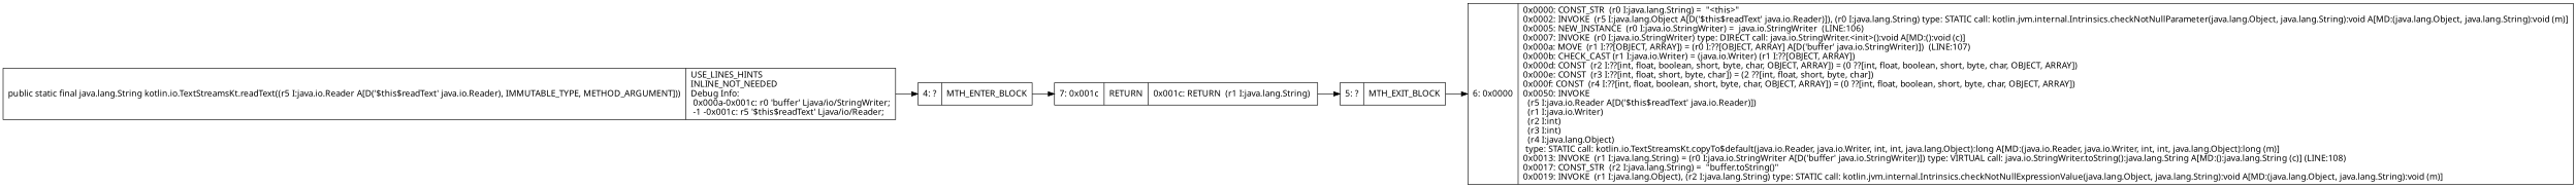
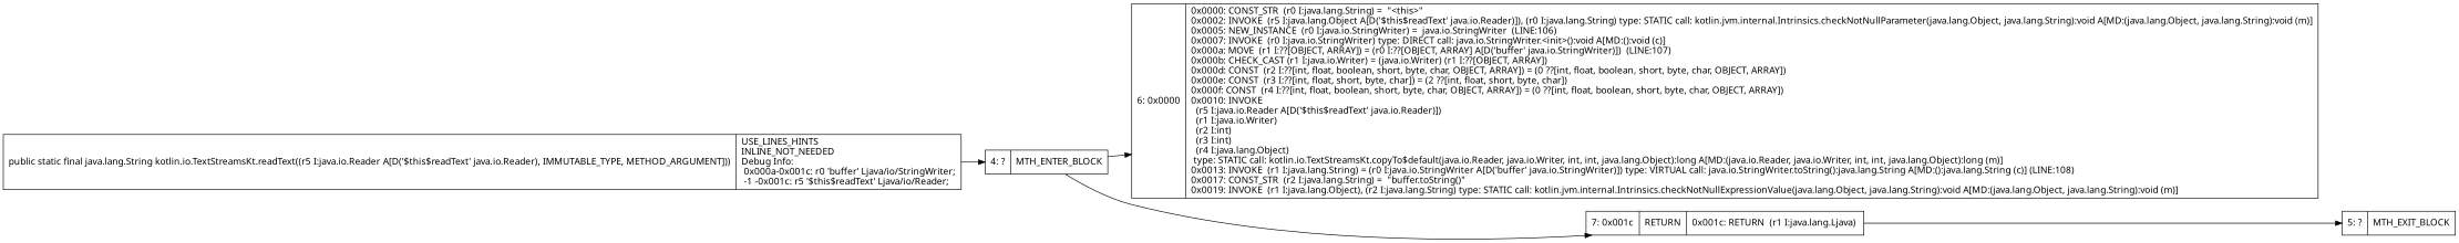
  digraph {
    fontname="Noto Sans"
    rankdir=LR
    node [fontname="Noto Sans" shape=record]
    edge [fontname="Noto Sans"]
    n1 [label="{4\:\ ?|MTH_ENTER_BLOCK\l}"]
-   n2 [label="{6\:\ 0x0000|0x0000: CONST_STR  (r0 I:java.lang.String) =  \"\<this\>\" \l0x0002: INVOKE  (r5 I:java.lang.Object A[D('$this$readText' java.io.Reader)]), (r0 I:java.lang.String) type: STATIC call: kotlin.jvm.internal.Intrinsics.checkNotNullParameter(java.lang.Object, java.lang.String):void A[MD:(java.lang.Object, java.lang.String):void (m)]\l0x0005: NEW_INSTANCE  (r0 I:java.io.StringWriter) =  java.io.StringWriter  (LINE:106)\l0x0007: INVOKE  (r0 I:java.io.StringWriter) type: DIRECT call: java.io.StringWriter.\<init\>():void A[MD:():void (c)]\l0x000a: MOVE  (r1 I:??[OBJECT, ARRAY]) = (r0 I:??[OBJECT, ARRAY] A[D('buffer' java.io.StringWriter)])  (LINE:107)\l0x000b: CHECK_CAST (r1 I:java.io.Writer) = (java.io.Writer) (r1 I:??[OBJECT, ARRAY]) \l0x000d: CONST  (r2 I:??[int, float, boolean, short, byte, char, OBJECT, ARRAY]) = (0 ??[int, float, boolean, short, byte, char, OBJECT, ARRAY]) \l0x000e: CONST  (r3 I:??[int, float, short, byte, char]) = (2 ??[int, float, short, byte, char]) \l0x000f: CONST  (r4 I:??[int, float, boolean, short, byte, char, OBJECT, ARRAY]) = (0 ??[int, float, boolean, short, byte, char, OBJECT, ARRAY]) \l0x0050: INVOKE  \l  (r5 I:java.io.Reader A[D('$this$readText' java.io.Reader)])\l  (r1 I:java.io.Writer)\l  (r2 I:int)\l  (r3 I:int)\l  (r4 I:java.lang.Object)\l type: STATIC call: kotlin.io.TextStreamsKt.copyTo$default(java.io.Reader, java.io.Writer, int, int, java.lang.Object):long A[MD:(java.io.Reader, java.io.Writer, int, int, java.lang.Object):long (m)]\l0x0013: INVOKE  (r1 I:java.lang.String) = (r0 I:java.io.StringWriter A[D('buffer' java.io.StringWriter)]) type: VIRTUAL call: java.io.StringWriter.toString():java.lang.String A[MD:():java.lang.String (c)] (LINE:108)\l0x0017: CONST_STR  (r2 I:java.lang.String) =  \"buffer.toString()\" \l0x0019: INVOKE  (r1 I:java.lang.Object), (r2 I:java.lang.String) type: STATIC call: kotlin.jvm.internal.Intrinsics.checkNotNullExpressionValue(java.lang.Object, java.lang.String):void A[MD:(java.lang.Object, java.lang.String):void (m)]\l}"]
-   n3 [label="{7\:\ 0x001c|RETURN\l|0x001c: RETURN  (r1 I:java.lang.String) \l}"]
+   n2 [label="{6\:\ 0x0000|0x0000: CONST_STR  (r0 I:java.lang.String) =  \"\<this\>\" \l0x0002: INVOKE  (r5 I:java.lang.Object A[D('$this$readText' java.io.Reader)]), (r0 I:java.lang.String) type: STATIC call: kotlin.jvm.internal.Intrinsics.checkNotNullParameter(java.lang.Object, java.lang.String):void A[MD:(java.lang.Object, java.lang.String):void (m)]\l0x0005: NEW_INSTANCE  (r0 I:java.io.StringWriter) =  java.io.StringWriter  (LINE:106)\l0x0007: INVOKE  (r0 I:java.io.StringWriter) type: DIRECT call: java.io.StringWriter.\<init\>():void A[MD:():void (c)]\l0x000a: MOVE  (r1 I:??[OBJECT, ARRAY]) = (r0 I:??[OBJECT, ARRAY] A[D('buffer' java.io.StringWriter)])  (LINE:107)\l0x000b: CHECK_CAST (r1 I:java.io.Writer) = (java.io.Writer) (r1 I:??[OBJECT, ARRAY]) \l0x000d: CONST  (r2 I:??[int, float, boolean, short, byte, char, OBJECT, ARRAY]) = (0 ??[int, float, boolean, short, byte, char, OBJECT, ARRAY]) \l0x000e: CONST  (r3 I:??[int, float, short, byte, char]) = (2 ??[int, float, short, byte, char]) \l0x000f: CONST  (r4 I:??[int, float, boolean, short, byte, char, OBJECT, ARRAY]) = (0 ??[int, float, boolean, short, byte, char, OBJECT, ARRAY]) \l0x0010: INVOKE  \l  (r5 I:java.io.Reader A[D('$this$readText' java.io.Reader)])\l  (r1 I:java.io.Writer)\l  (r2 I:int)\l  (r3 I:int)\l  (r4 I:java.lang.Object)\l type: STATIC call: kotlin.io.TextStreamsKt.copyTo$default(java.io.Reader, java.io.Writer, int, int, java.lang.Object):long A[MD:(java.io.Reader, java.io.Writer, int, int, java.lang.Object):long (m)]\l0x0013: INVOKE  (r1 I:java.lang.String) = (r0 I:java.io.StringWriter A[D('buffer' java.io.StringWriter)]) type: VIRTUAL call: java.io.StringWriter.toString():java.lang.String A[MD:():java.lang.String (c)] (LINE:108)\l0x0017: CONST_STR  (r2 I:java.lang.String) =  \"buffer.toString()\" \l0x0019: INVOKE  (r1 I:java.lang.Object), (r2 I:java.lang.String) type: STATIC call: kotlin.jvm.internal.Intrinsics.checkNotNullExpressionValue(java.lang.Object, java.lang.String):void A[MD:(java.lang.Object, java.lang.String):void (m)]\l}"]
+   n3 [label="{7\:\ 0x001c|RETURN\l|0x001c: RETURN  (r1 I:java.lang.Ljava) \l}"]
    n4 [label="{5\:\ ?|MTH_EXIT_BLOCK\l}"]
    n5 [label="{public static final java.lang.String kotlin.io.TextStreamsKt.readText((r5 I:java.io.Reader A[D('$this$readText' java.io.Reader), IMMUTABLE_TYPE, METHOD_ARGUMENT]))  | USE_LINES_HINTS\lINLINE_NOT_NEEDED\lDebug Info:\l  0x000a\-0x001c: r0 'buffer' Ljava\/io\/StringWriter;\l  \-1 \-0x001c: r5 '$this$readText' Ljava\/io\/Reader;\l}"]
-   n4 -> n2
+   n1 -> n2
    n1 -> n3
    n3 -> n4
    n5 -> n1
  }
